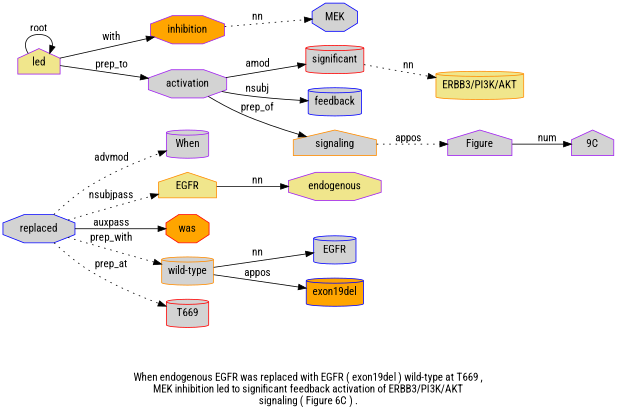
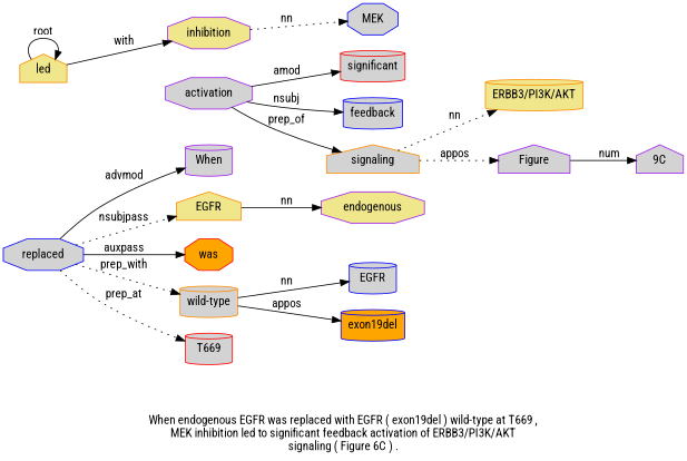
  digraph {
    fontname="Roboto Condensed"
    label="When endogenous EGFR was replaced with EGFR ( exon19del ) wild-type at T669 ,\nMEK inhibition led to significant feedback activation of ERBB3/PI3K/AKT\nsignaling ( Figure 6C ) ."
    rankdir=LR
    node [color=purple fillcolor=lightgrey fontname="Roboto Condensed" shape=cylinder style=filled]
    edge [fontname="Roboto Condensed" style=solid]
    n1 [color=blue label=replaced shape=octagon]
    n2 [label=When]
    n3 [color=darkorange fillcolor=khaki label=EGFR shape=house]
    n4 [color=red fillcolor=orange label=was shape=octagon]
    n5 [color=darkorange label="wild-type"]
    n6 [color=red label=T669]
    n7 [fillcolor=khaki label=endogenous shape=octagon]
    n8 [color=blue label=EGFR]
    n9 [color=blue fillcolor=orange label=exon19del]
-   n10 [fillcolor=khaki label=led shape=house]
-   n11 [fillcolor=orange label=inhibition shape=octagon]
+   n10 [color=darkorange fillcolor=khaki label=led shape=house]
+   n11 [fillcolor=khaki label=inhibition shape=octagon]
    n12 [label=activation shape=octagon]
    n13 [color=blue label=MEK shape=octagon]
    n14 [color=red label=significant]
    n15 [color=blue label=feedback]
    n16 [color=darkorange label=signaling shape=house]
    n17 [color=darkorange fillcolor=khaki label="ERBB3/PI3K/AKT"]
    n18 [label=Figure shape=house]
    n19 [label="9C" shape=house]
-   n1 -> n2 [label=advmod style=dotted]
+   n1 -> n2 [label=advmod]
    n1 -> n3 [label=nsubjpass style=dotted]
    n1 -> n4 [label=auxpass]
    n1 -> n5 [label=prep_with style=dotted]
    n1 -> n6 [label=prep_at style=dotted]
    n3 -> n7 [label=nn]
    n5 -> n8 [label=nn]
    n5 -> n9 [label=appos]
    n10 -> n10 [label=root]
    n10 -> n11 [label=with]
-   n10 -> n12 [label=prep_to]
    n11 -> n13 [label=nn style=dotted]
    n12 -> n14 [label=amod]
    n12 -> n15 [label=nsubj]
    n12 -> n16 [label=prep_of]
-   n14 -> n17 [label=nn style=dotted]
+   n16 -> n17 [label=nn style=dotted]
    n16 -> n18 [label=appos style=dotted]
    n18 -> n19 [label=num]
  }
